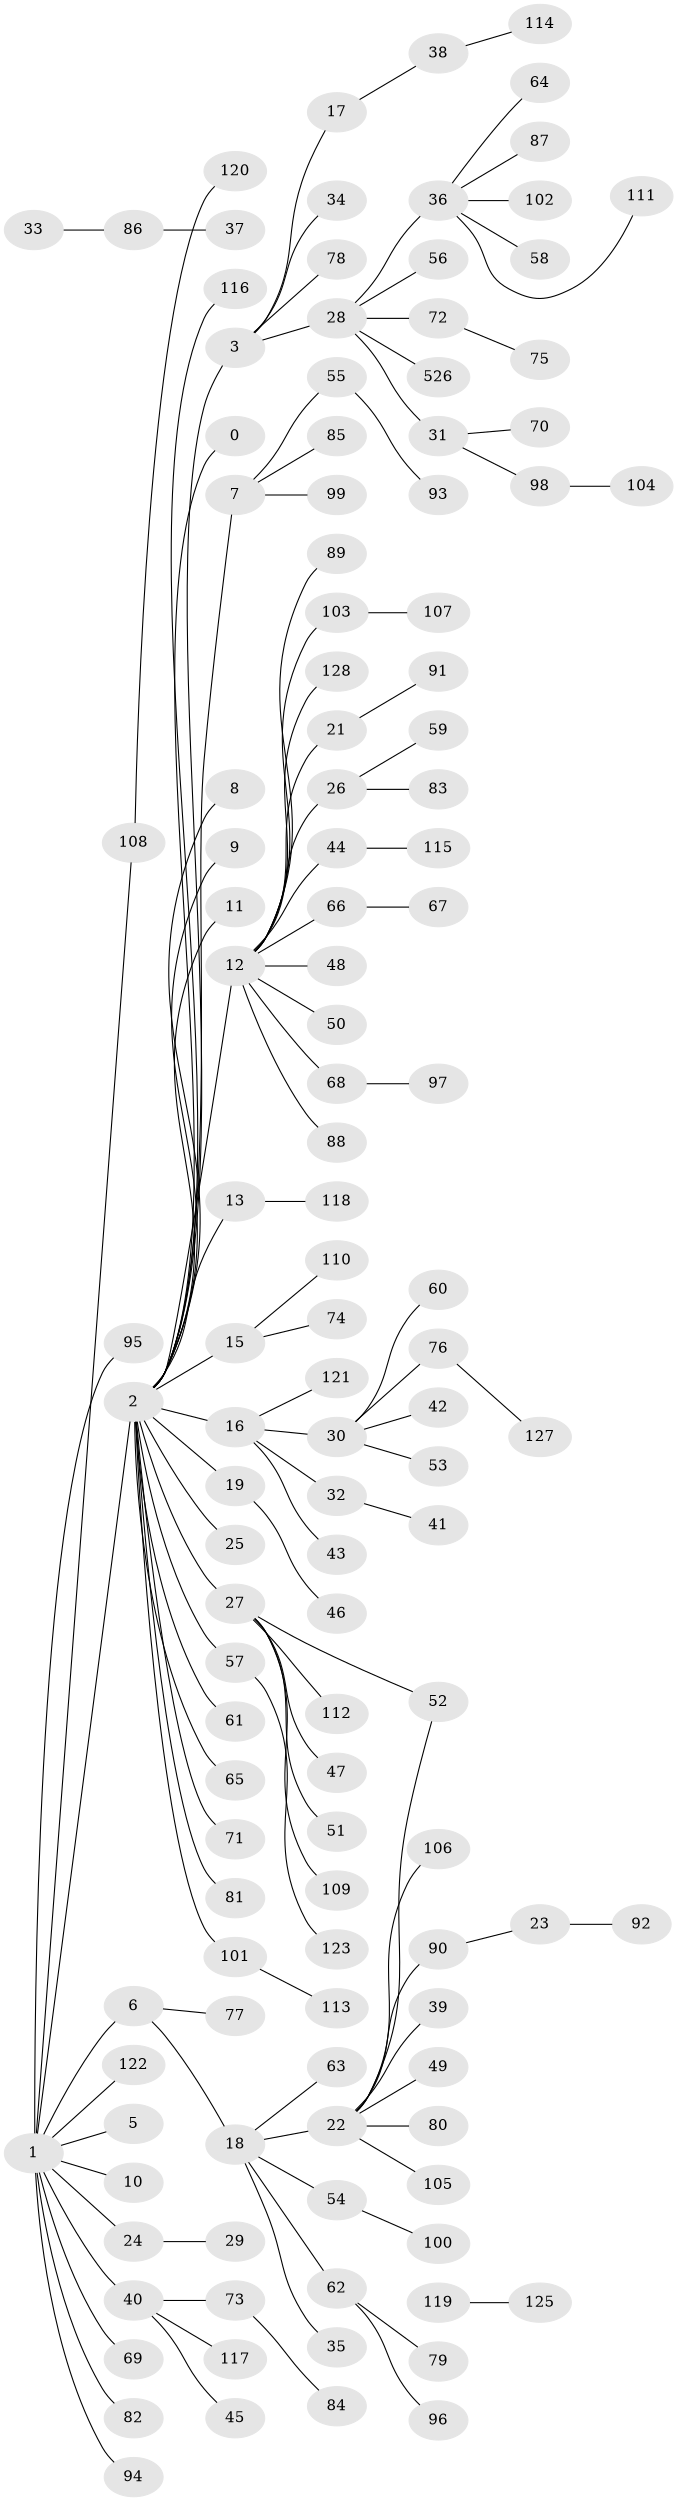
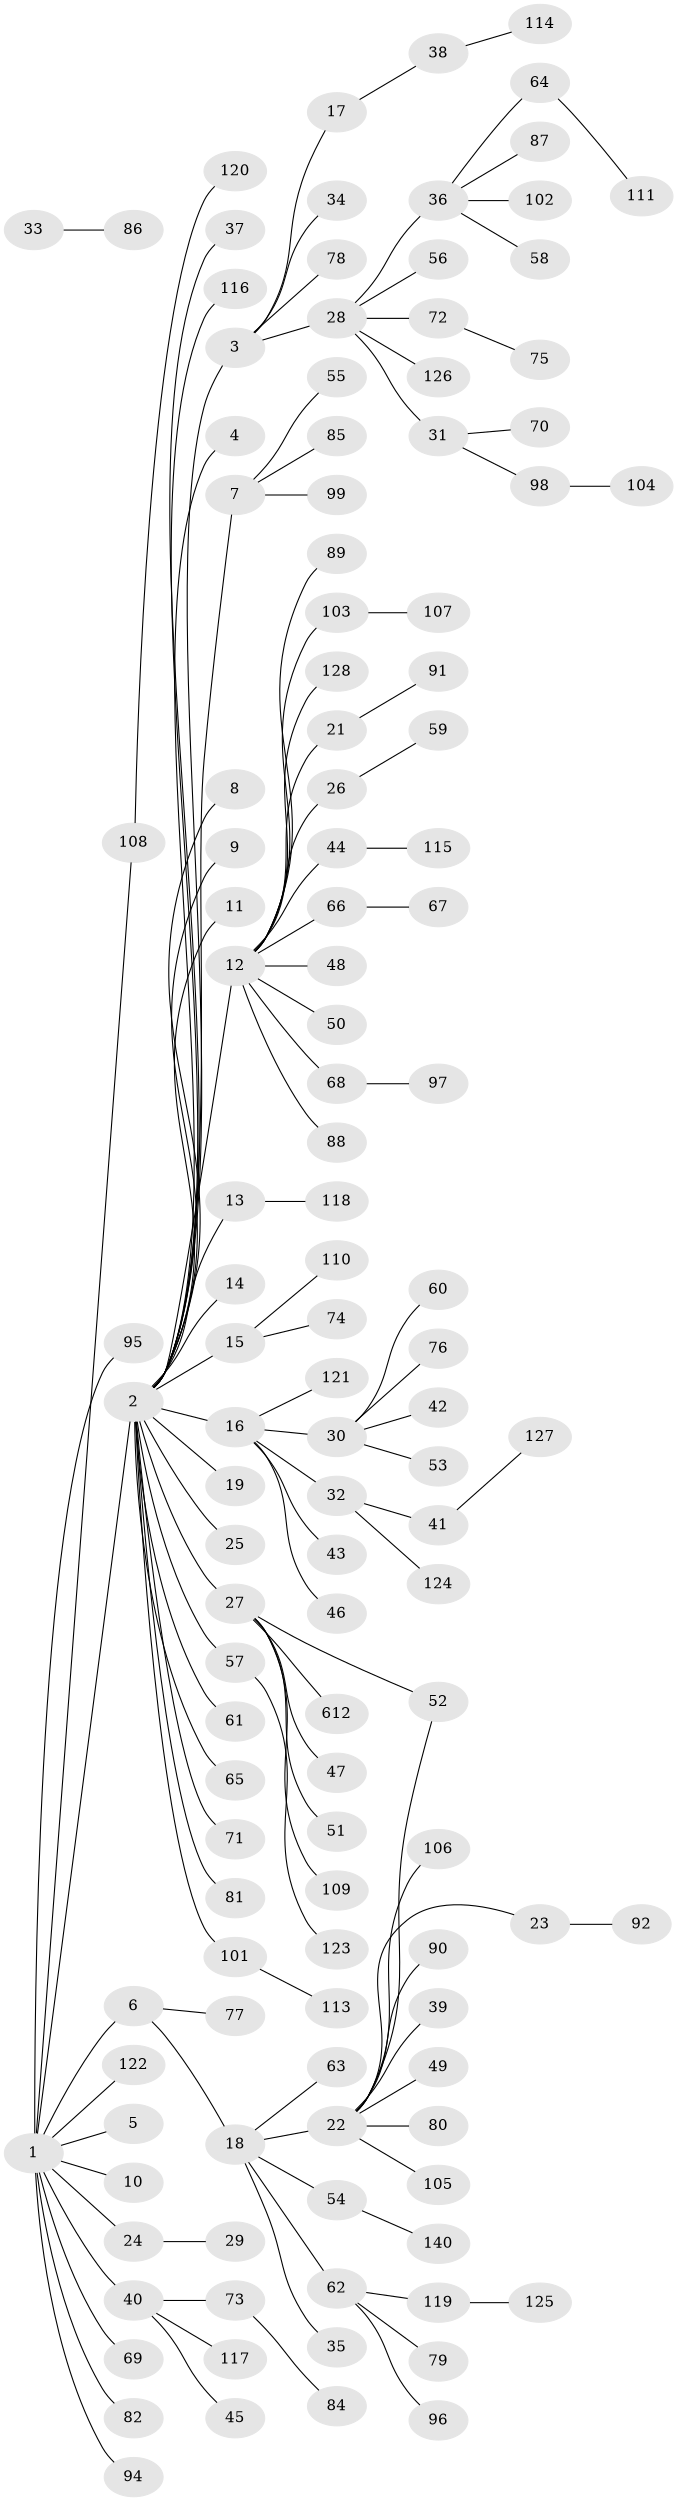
  graph {
    rankdir=LR
    node [color=gray90 style=filled]
    1
    2
    5
    6
    10
    24
    40
    69
    82
    94
    95
    108
    122
    3
-   4 [label=0]
+   4
    7
    8
    9
    11
    12
    13
+   14
    15
    16
    19
    25
    27
    37
    57
    61
    65
    71
    81
    101
    116
    18
    77
    29
    45
    73
    117
    120
    17
    28
    34
    78
    55
    85
    99
    21
    26
    44
    48
    50
    66
    68
    88
    89
    103
    128
    118
    74
    110
    30
    32
    43
    46
    121
    52
    47
    51
    109
-   112
+   112 [label=612]
    123
    113
    38
    31
    36
    56
    72
-   126 [label=526]
+   126
    22
    35
    54
    62
    63
-   93
    91
    59
-   83
    115
    67
    97
    107
    42
    53
    60
    76
    41
+   124
    114
    23
    39
    49
    80
    90
    105
    106
-   100
+   100 [label=140]
    79
    96
    119
    92
    70
    98
    33
    86
    58
    64
    87
    102
    111
    75
    127
    104
    84
    125
    1 -- 2
    1 -- 5
    1 -- 6
    1 -- 10
    1 -- 24
    1 -- 40
    1 -- 69
    1 -- 82
    1 -- 94
    1 -- 95
    1 -- 108
    1 -- 122
    2 -- 3
    2 -- 4
    2 -- 7
    2 -- 8
    2 -- 9
    2 -- 11
    2 -- 12
    2 -- 13
+   2 -- 14
    2 -- 15
    2 -- 16
    2 -- 19
    2 -- 25
    2 -- 27
-   86 -- 37
+   2 -- 37
    2 -- 57
    2 -- 61
    2 -- 65
    2 -- 71
    2 -- 81
    2 -- 101
    2 -- 116
    6 -- 18
    6 -- 77
    24 -- 29
    40 -- 45
    40 -- 73
    40 -- 117
    108 -- 120
    3 -- 17
    3 -- 28
    3 -- 34
    3 -- 78
    7 -- 55
    7 -- 85
    7 -- 99
    12 -- 21
    12 -- 26
    12 -- 44
    12 -- 48
    12 -- 50
    12 -- 66
    12 -- 68
    12 -- 88
    12 -- 89
    12 -- 103
    12 -- 128
    13 -- 118
    15 -- 74
    15 -- 110
    16 -- 30
    16 -- 32
    16 -- 43
-   19 -- 46
+   16 -- 46
    16 -- 121
    27 -- 52
    27 -- 47
    27 -- 51
    27 -- 109
    27 -- 112
    57 -- 123
    101 -- 113
    18 -- 22
    18 -- 35
    18 -- 54
    18 -- 62
    18 -- 63
    73 -- 84
    17 -- 38
    28 -- 31
    28 -- 36
    28 -- 56
    28 -- 72
    28 -- 126
-   55 -- 93
    21 -- 91
    26 -- 59
-   26 -- 83
    44 -- 115
    66 -- 67
    68 -- 97
    103 -- 107
    30 -- 42
    30 -- 53
    30 -- 60
    30 -- 76
    32 -- 41
+   32 -- 124
    38 -- 114
    31 -- 70
    31 -- 98
    36 -- 58
    36 -- 64
    36 -- 87
    36 -- 102
-   36 -- 111
+   64 -- 111
    72 -- 75
    22 -- 52
-   90 -- 23
+   22 -- 23
    22 -- 39
    22 -- 49
    22 -- 80
    22 -- 90
    22 -- 105
    22 -- 106
    54 -- 100
    62 -- 79
    62 -- 96
-   76 -- 127
+   62 -- 119
+   41 -- 127
    23 -- 92
    119 -- 125
    98 -- 104
    33 -- 86
  }
